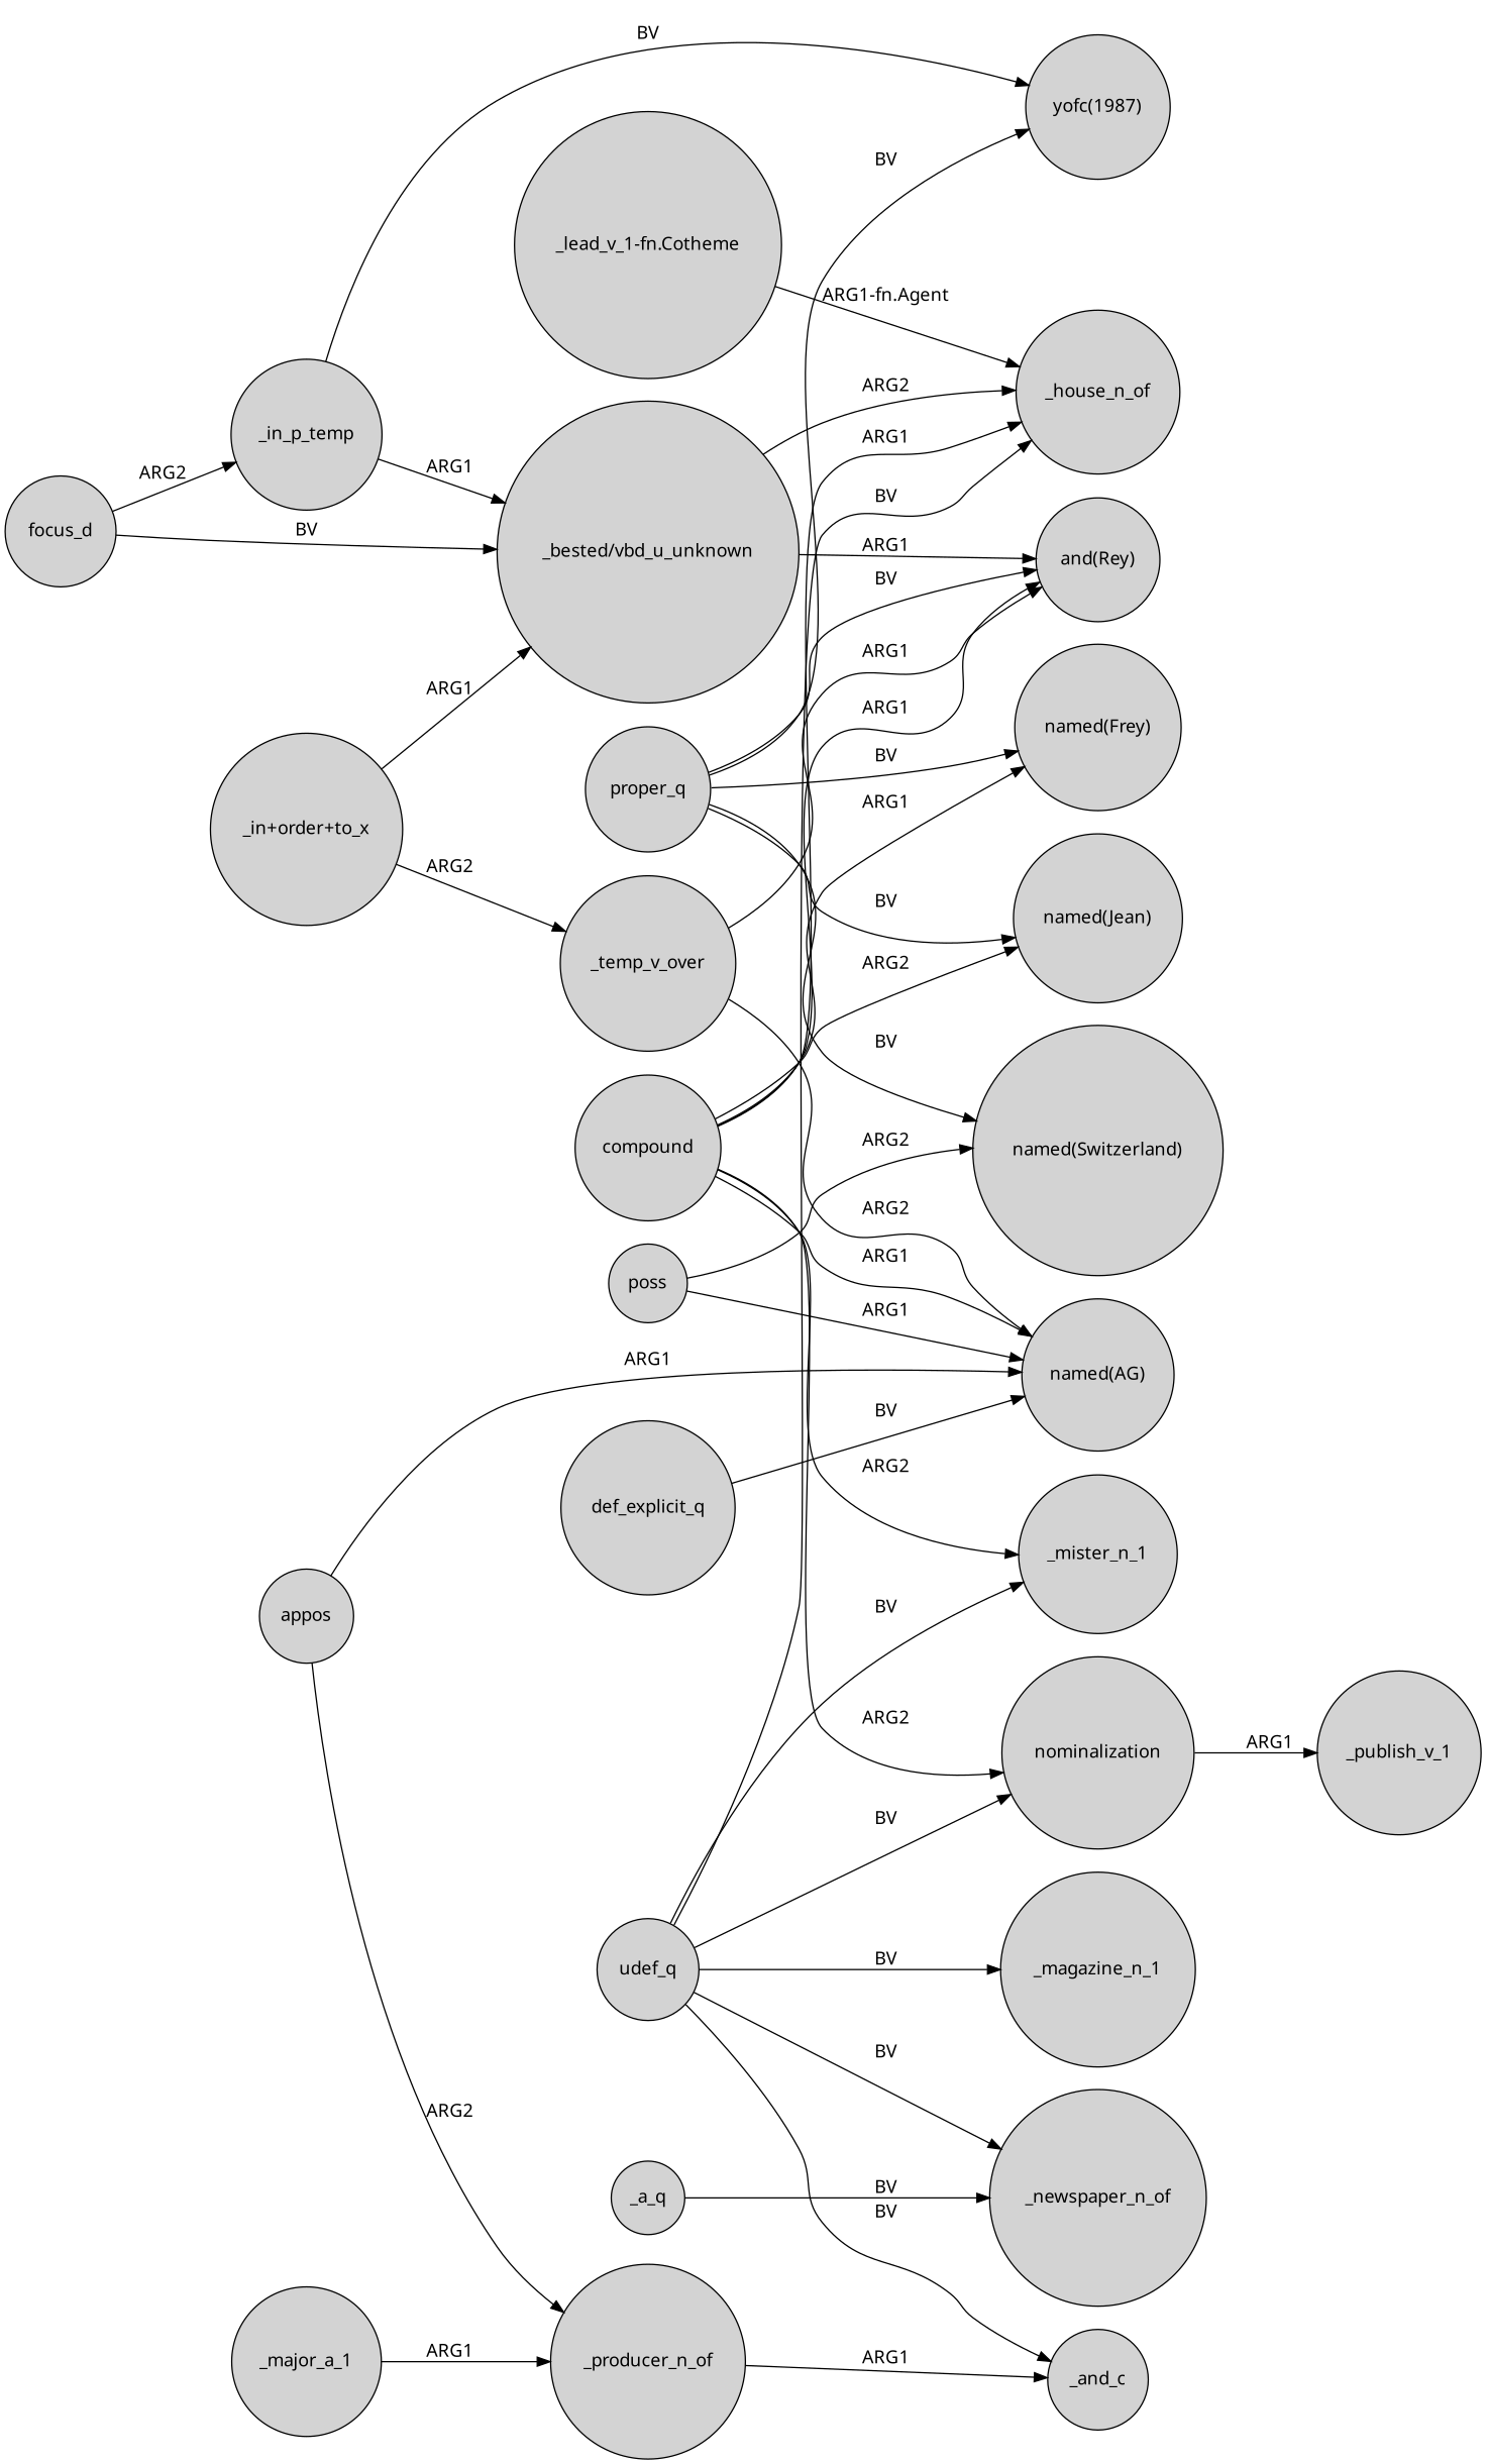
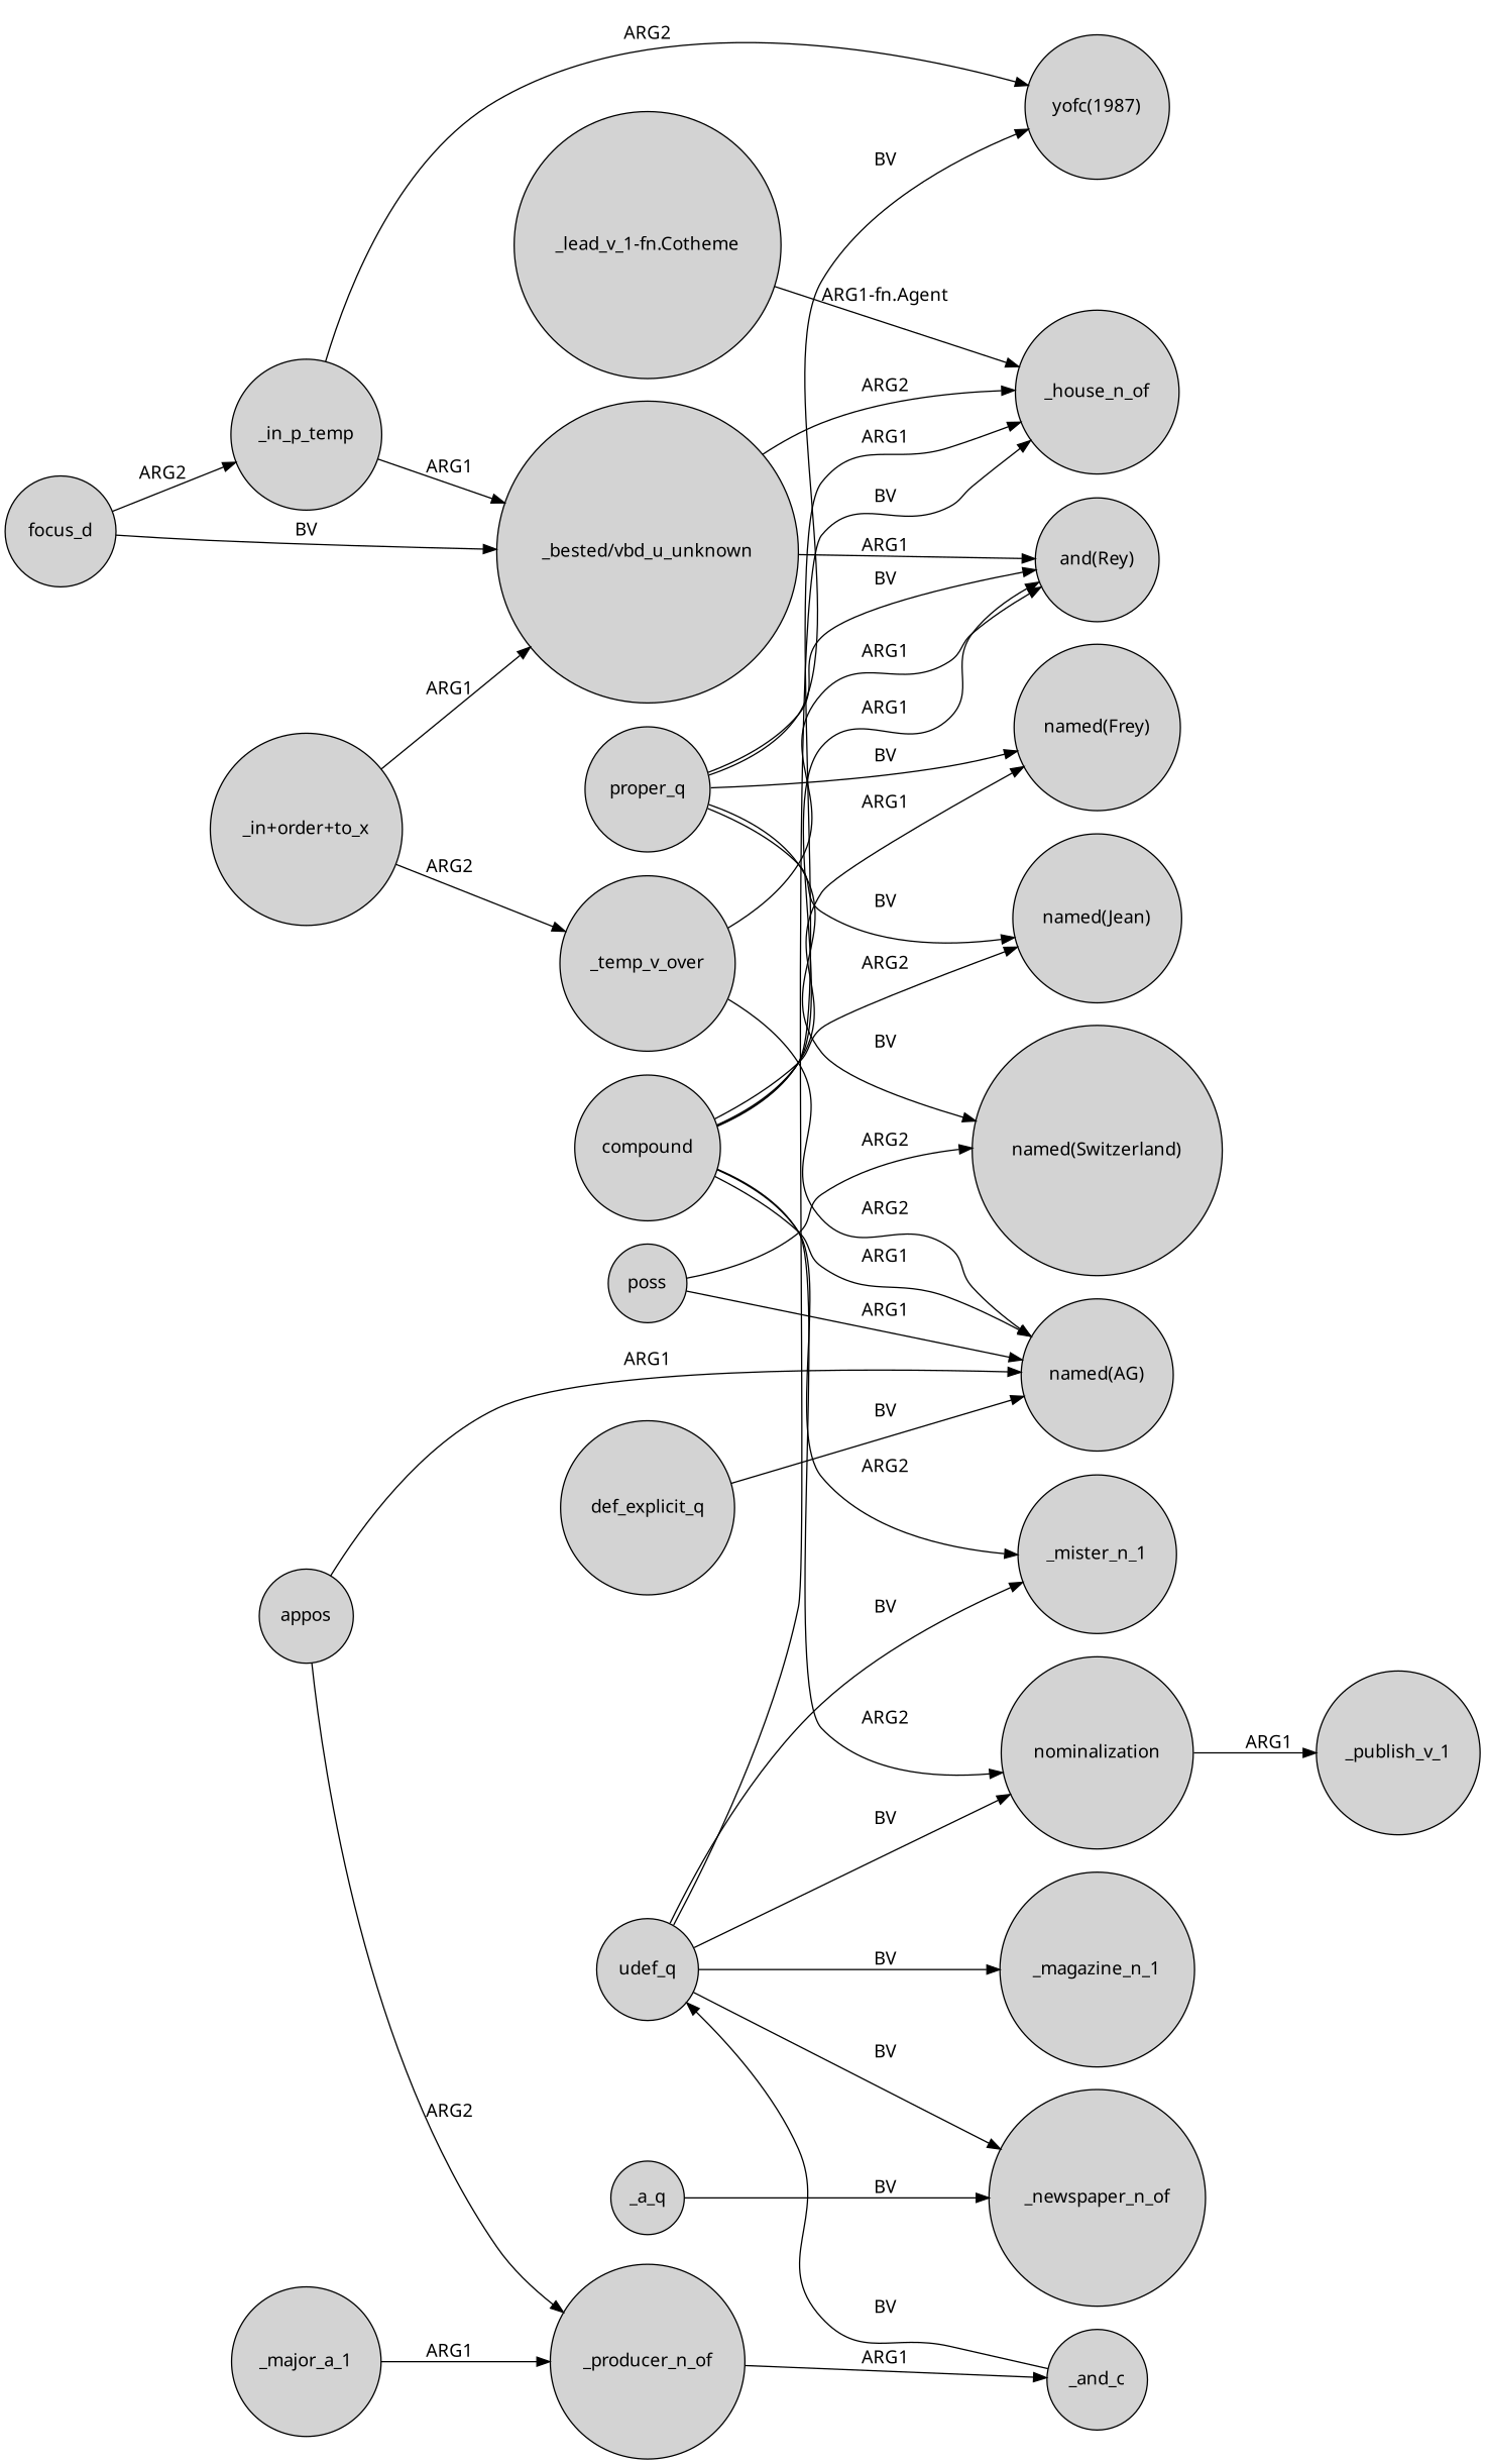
  digraph {
    fontname="Noto Sans"
    rankdir=LR
    node [fontname="Noto Sans" shape=circle style=filled]
    edge [fontname="Noto Sans"]
    proper_q
    "named(Frey)"
    "yofc(1987)"
    n4 [label="and(Rey)"]
    "named(Jean)"
    "named(Switzerland)"
    _in_p_temp
    "_bested/vbd_u_unknown"
    _house_n_of
    _major_a_1
    _producer_n_of
    _and_c
    focus_d
    "_in+order+to_x"
    n15 [label=_temp_v_over]
    "named(AG)"
    udef_q
    _newspaper_n_of
    _mister_n_1
    nominalization
    _magazine_n_1
    _publish_v_1
    compound
    poss
    _a_q
    appos
    "_lead_v_1-fn.Cotheme"
    def_explicit_q
    proper_q -> "named(Frey)" [label=BV]
    proper_q -> "yofc(1987)" [label=BV]
    proper_q -> n4 [label=BV]
    proper_q -> "named(Jean)" [label=BV]
    proper_q -> "named(Switzerland)" [label=BV]
-   _in_p_temp -> "yofc(1987)" [label=BV]
+   _in_p_temp -> "yofc(1987)" [label=ARG2]
    _in_p_temp -> "_bested/vbd_u_unknown" [label=ARG1]
    "_bested/vbd_u_unknown" -> n4 [label=ARG1]
    "_bested/vbd_u_unknown" -> _house_n_of [label=ARG2]
    _major_a_1 -> _producer_n_of [label=ARG1]
    _producer_n_of -> _and_c [label=ARG1]
    focus_d -> _in_p_temp [label=ARG2]
    focus_d -> "_bested/vbd_u_unknown" [label=BV]
    "_in+order+to_x" -> "_bested/vbd_u_unknown" [label=ARG1]
    "_in+order+to_x" -> n15 [label=ARG2]
    n15 -> n4 [label=ARG1]
    n15 -> "named(AG)" [label=ARG2]
    udef_q -> _house_n_of [label=BV]
-   udef_q -> _and_c [label=BV]
+   _and_c -> udef_q [label=BV]
    udef_q -> _newspaper_n_of [label=BV]
    udef_q -> _mister_n_1 [label=BV]
    udef_q -> nominalization [label=BV]
    udef_q -> _magazine_n_1 [label=BV]
    nominalization -> _publish_v_1 [label=ARG1]
    compound -> "named(Frey)" [label=ARG1]
    compound -> n4 [label=ARG1]
    compound -> "named(Jean)" [label=ARG2]
    compound -> _house_n_of [label=ARG1]
    compound -> "named(AG)" [label=ARG1]
    compound -> _mister_n_1 [label=ARG2]
    compound -> nominalization [label=ARG2]
    poss -> "named(Switzerland)" [label=ARG2]
    poss -> "named(AG)" [label=ARG1]
    _a_q -> _newspaper_n_of [label=BV]
    appos -> _producer_n_of [label=ARG2]
    appos -> "named(AG)" [label=ARG1]
    "_lead_v_1-fn.Cotheme" -> _house_n_of [label="ARG1-fn.Agent"]
    def_explicit_q -> "named(AG)" [label=BV]
  }
